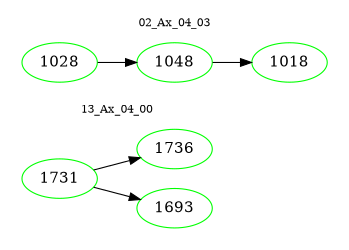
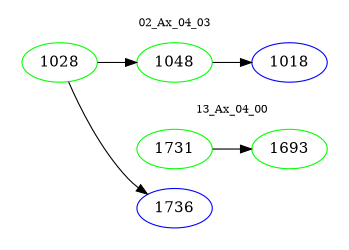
  digraph {
    rankdir=LR
    node [color=green]
    edge [color=black]
    n1 [label=1731]
    n2 [label=1693]
-   n3 [label=1736]
+   n3 [color=blue label=1736]
    n4 [label=1028]
-   n5 [label=1018]
+   n5 [color=blue label=1018]
    n6 [label=1048]
    subgraph cluster_1 {
      color=white
      fontsize=10
      label="13_Ax_04_00"
      n1
      n2
      n3
    }
    subgraph cluster_2 {
      color=white
      fontsize=10
      label="02_Ax_04_03"
      n4
      n5
      n6
    }
    n1 -> n2
-   n1 -> n3
+   n4 -> n3
    n4 -> n6
    n6 -> n5
  }
